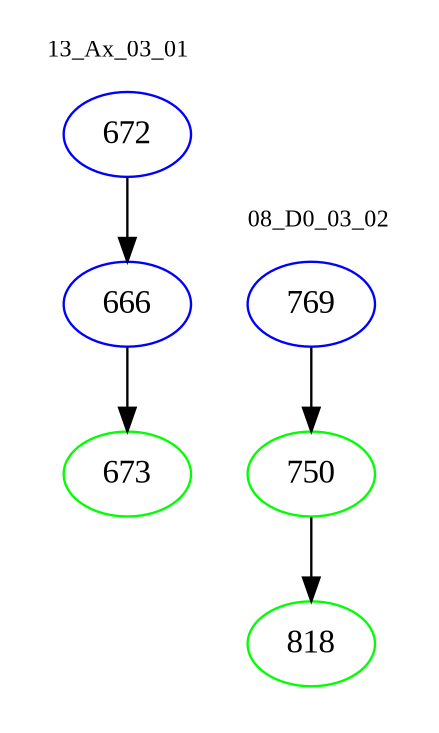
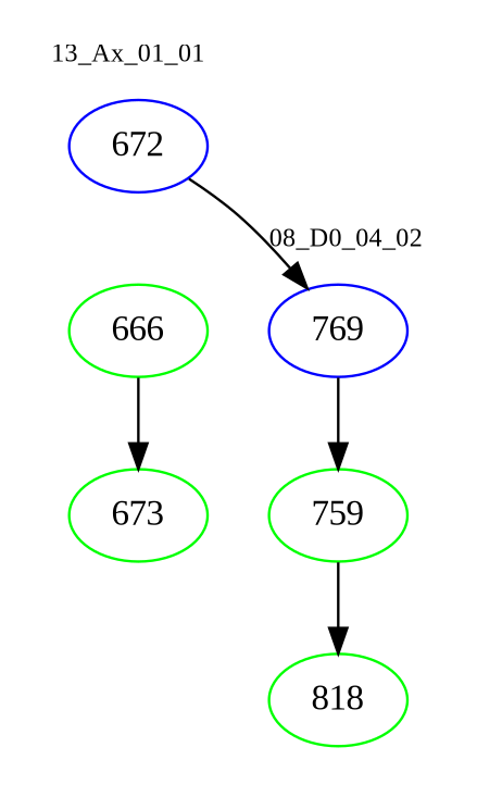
  digraph {
    fontname="Liberation Serif"
    node [color=green fontname="Liberation Serif"]
    edge [color=black fontname="Liberation Serif"]
    n1 [color=blue label=672]
-   n2 [color=blue label=666]
+   n2 [label=666]
    n3 [label=673]
    n4 [color=blue label=769]
-   n5 [label=750]
+   n5 [label=759]
    n6 [label=818]
    subgraph cluster_1 {
      color=white
      fontsize=10
-     label="13_Ax_03_01"
+     label="13_Ax_01_01"
      n1
      n2
      n3
    }
    subgraph cluster_2 {
      color=white
      fontsize=10
-     label="08_D0_03_02"
+     label="08_D0_04_02"
      n4
      n5
      n6
    }
-   n1 -> n2
+   n1 -> n4
    n2 -> n3
    n4 -> n5
    n5 -> n6
  }
